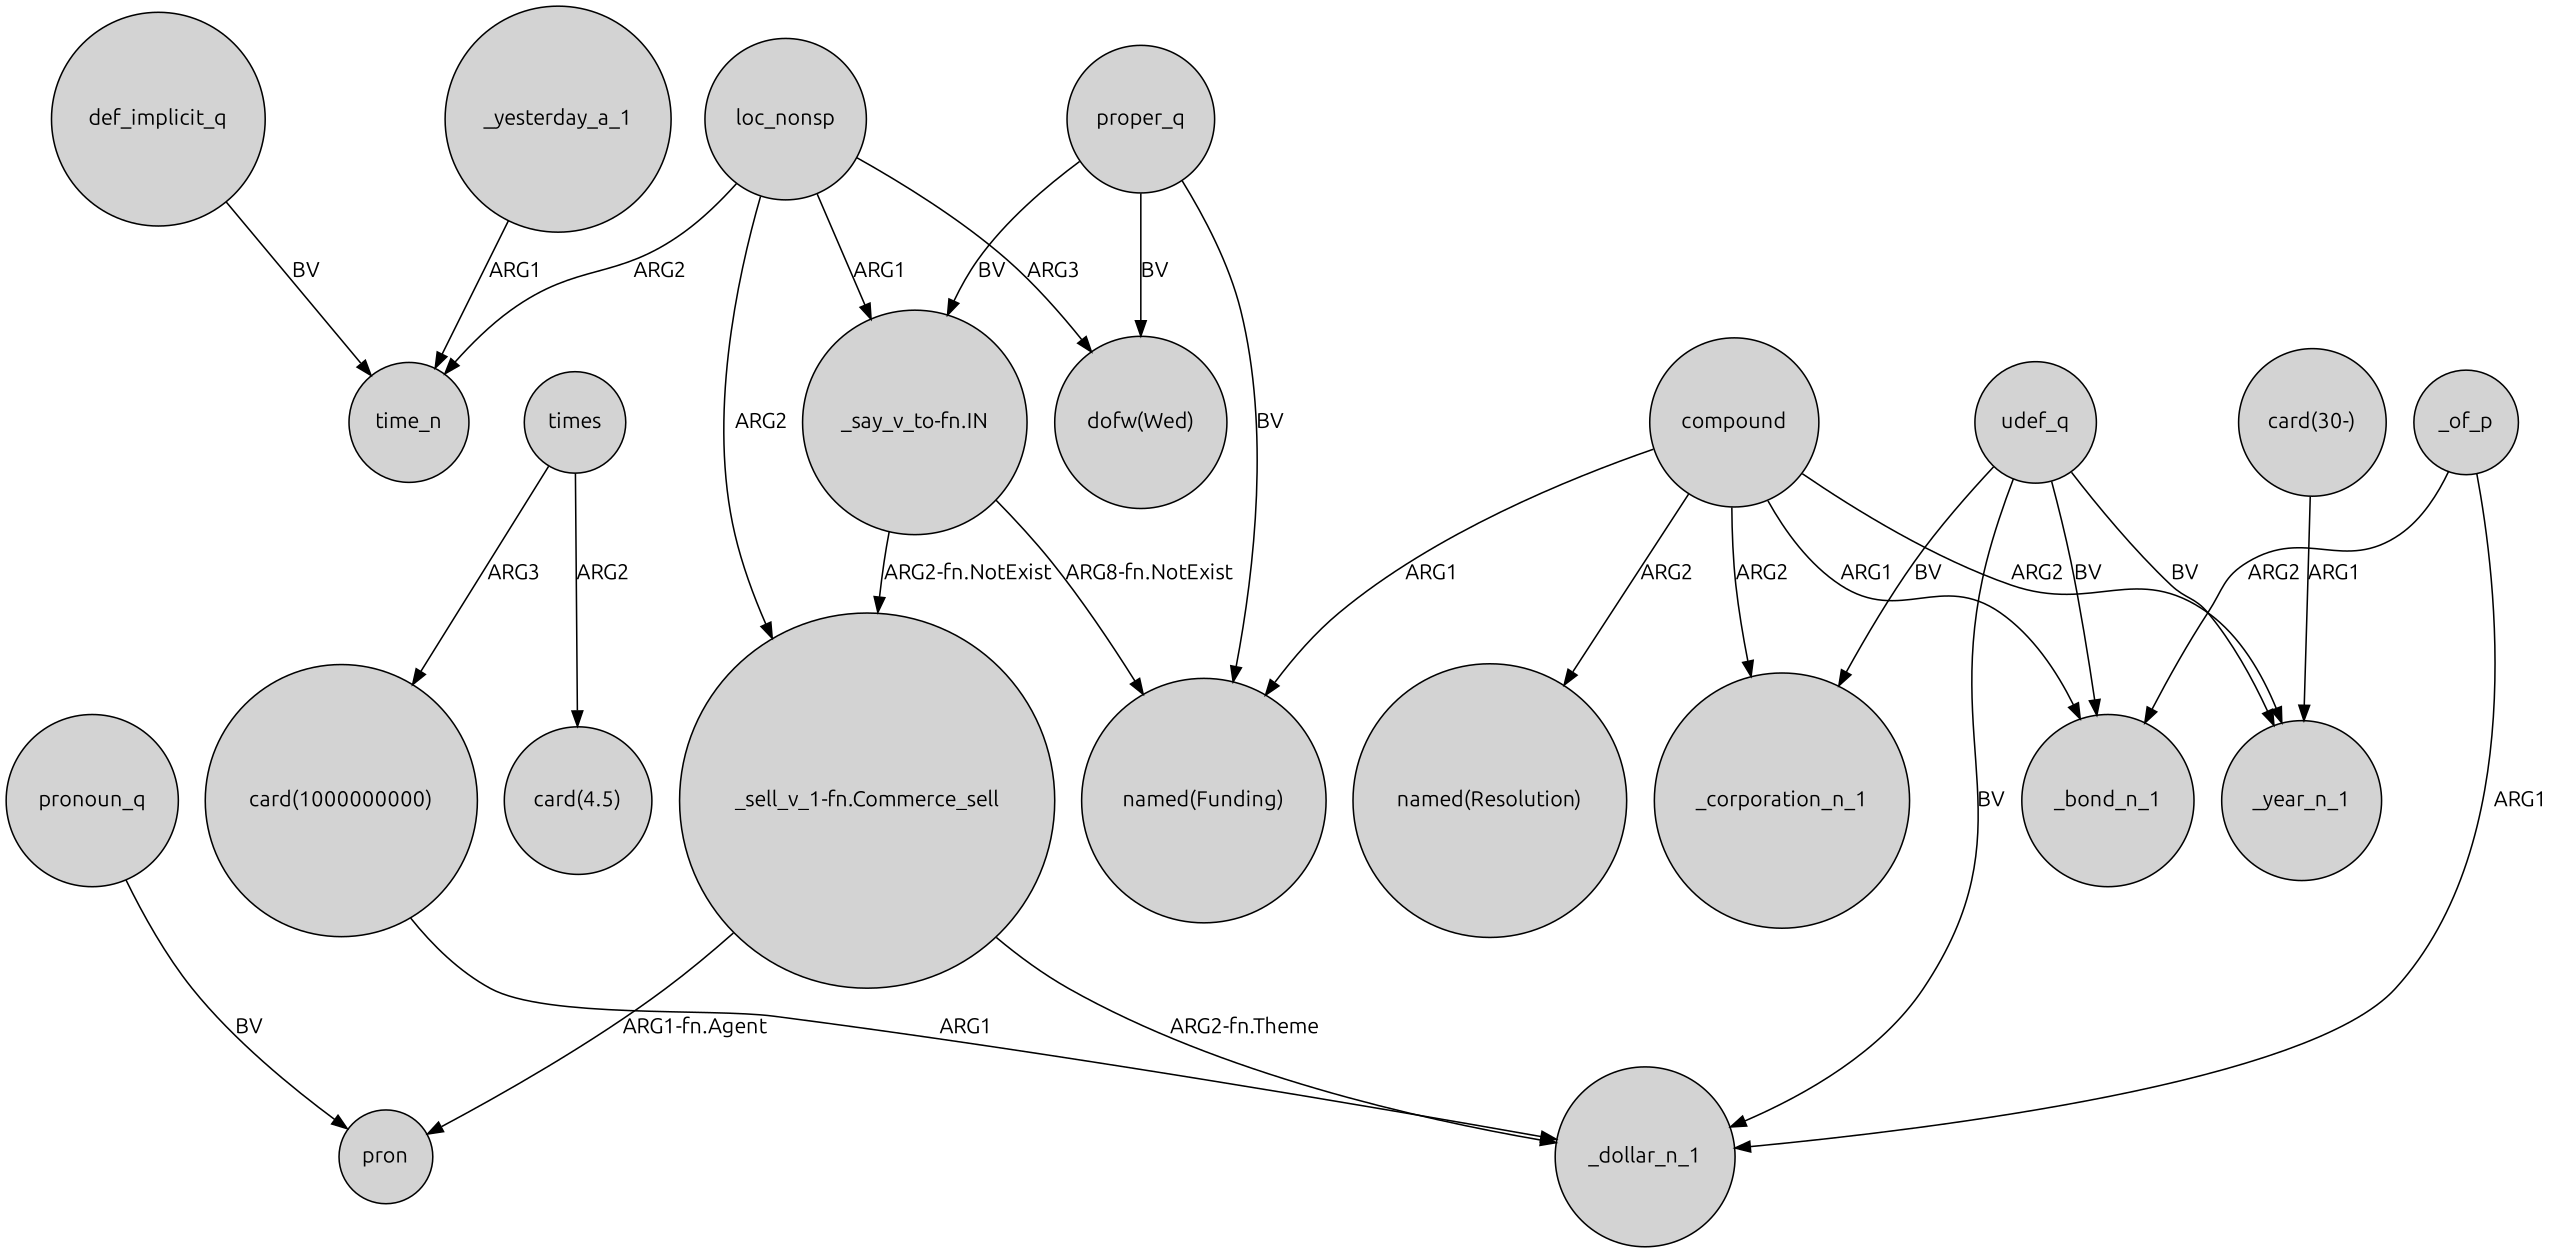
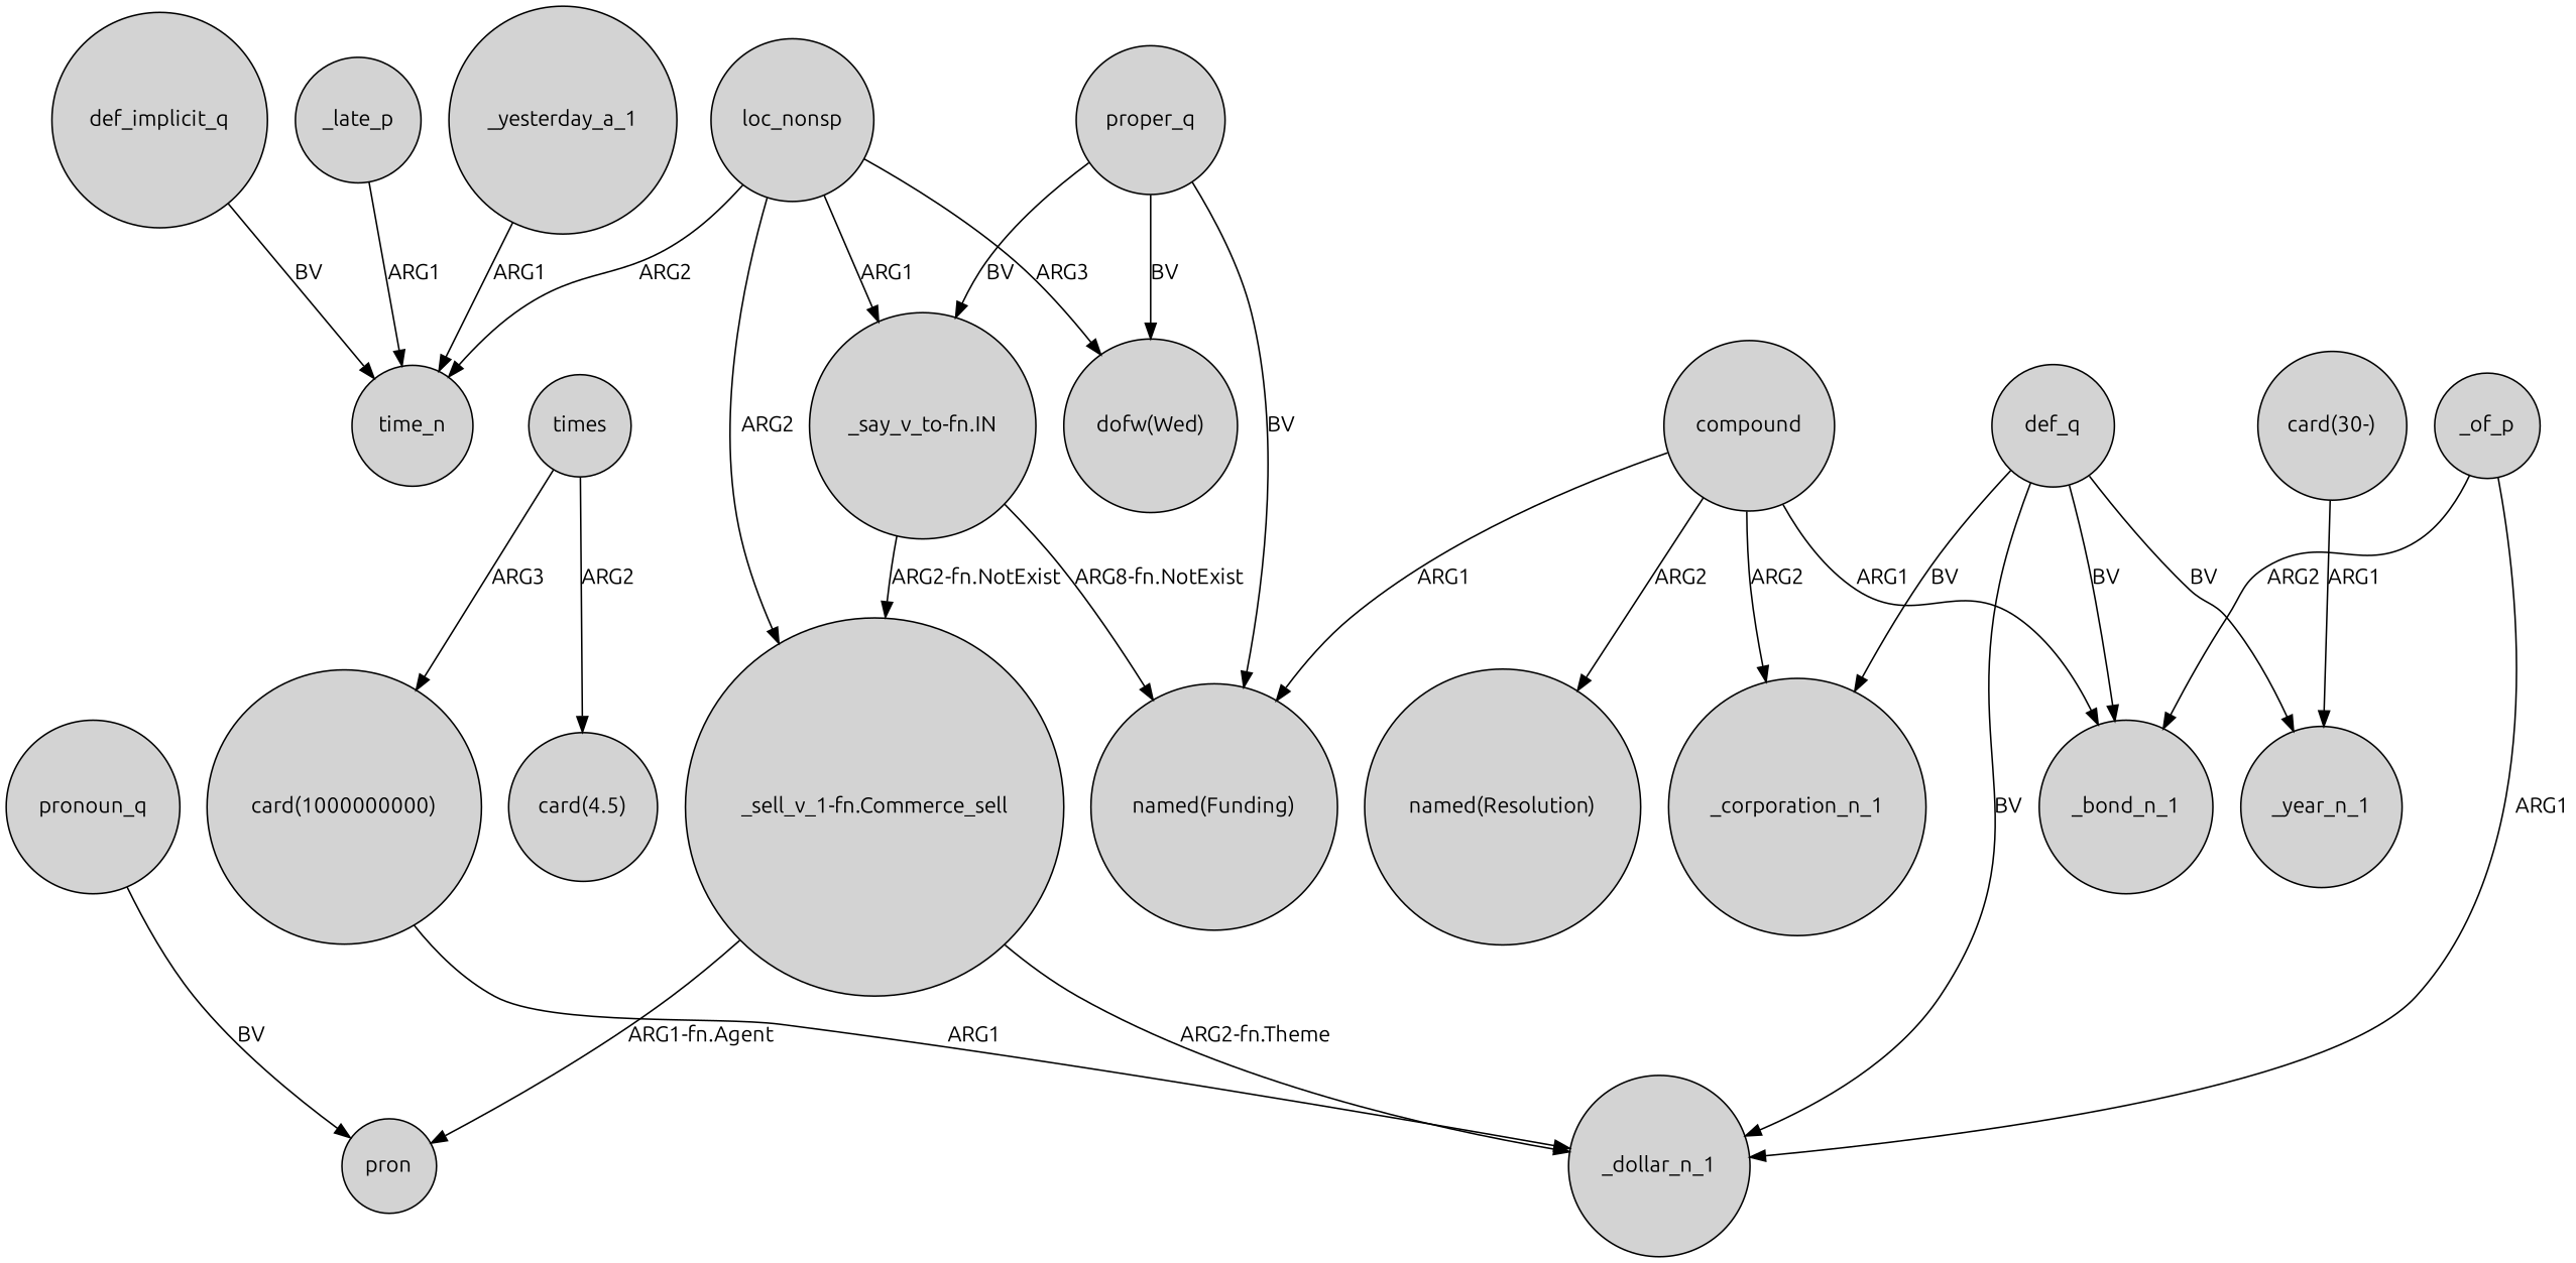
  digraph {
    fontname=Ubuntu
    node [fontname=Ubuntu shape=circle style=filled]
    edge [fontname=Ubuntu]
+   _late_p
    time_n
    compound
    "named(Funding)"
    _bond_n_1
    _corporation_n_1
    _year_n_1
    "named(Resolution)"
    _yesterday_a_1
    _of_p
    _dollar_n_1
    "card(30-)"
    "_say_v_to-fn.IN"
    "_sell_v_1-fn.Commerce_sell"
    pron
    loc_nonsp
    "dofw(Wed)"
    times
    "card(1000000000)"
    "card(4.5)"
    pronoun_q
-   udef_q
+   udef_q [label=def_q]
    proper_q
    def_implicit_q
+   _late_p -> time_n [label=ARG1]
    compound -> "named(Funding)" [label=ARG1]
    compound -> _bond_n_1 [label=ARG1]
    compound -> _corporation_n_1 [label=ARG2]
-   compound -> _year_n_1 [label=ARG2]
    compound -> "named(Resolution)" [label=ARG2]
    _yesterday_a_1 -> time_n [label=ARG1]
    _of_p -> _bond_n_1 [label=ARG2]
    _of_p -> _dollar_n_1 [label=ARG1]
    "card(30-)" -> _year_n_1 [label=ARG1]
    "_say_v_to-fn.IN" -> "named(Funding)" [label="ARG8-fn.NotExist"]
    "_say_v_to-fn.IN" -> "_sell_v_1-fn.Commerce_sell" [label="ARG2-fn.NotExist"]
    "_sell_v_1-fn.Commerce_sell" -> _dollar_n_1 [label="ARG2-fn.Theme"]
    "_sell_v_1-fn.Commerce_sell" -> pron [label="ARG1-fn.Agent"]
    loc_nonsp -> time_n [label=ARG2]
    loc_nonsp -> "_say_v_to-fn.IN" [label=ARG1]
    loc_nonsp -> "_sell_v_1-fn.Commerce_sell" [label=ARG2]
    loc_nonsp -> "dofw(Wed)" [label=ARG3]
    times -> "card(1000000000)" [label=ARG3]
    times -> "card(4.5)" [label=ARG2]
    "card(1000000000)" -> _dollar_n_1 [label=ARG1]
    pronoun_q -> pron [label=BV]
    udef_q -> _bond_n_1 [label=BV]
    udef_q -> _corporation_n_1 [label=BV]
    udef_q -> _year_n_1 [label=BV]
    udef_q -> _dollar_n_1 [label=BV]
    proper_q -> "named(Funding)" [label=BV]
    proper_q -> "_say_v_to-fn.IN" [label=BV]
    proper_q -> "dofw(Wed)" [label=BV]
    def_implicit_q -> time_n [label=BV]
  }
